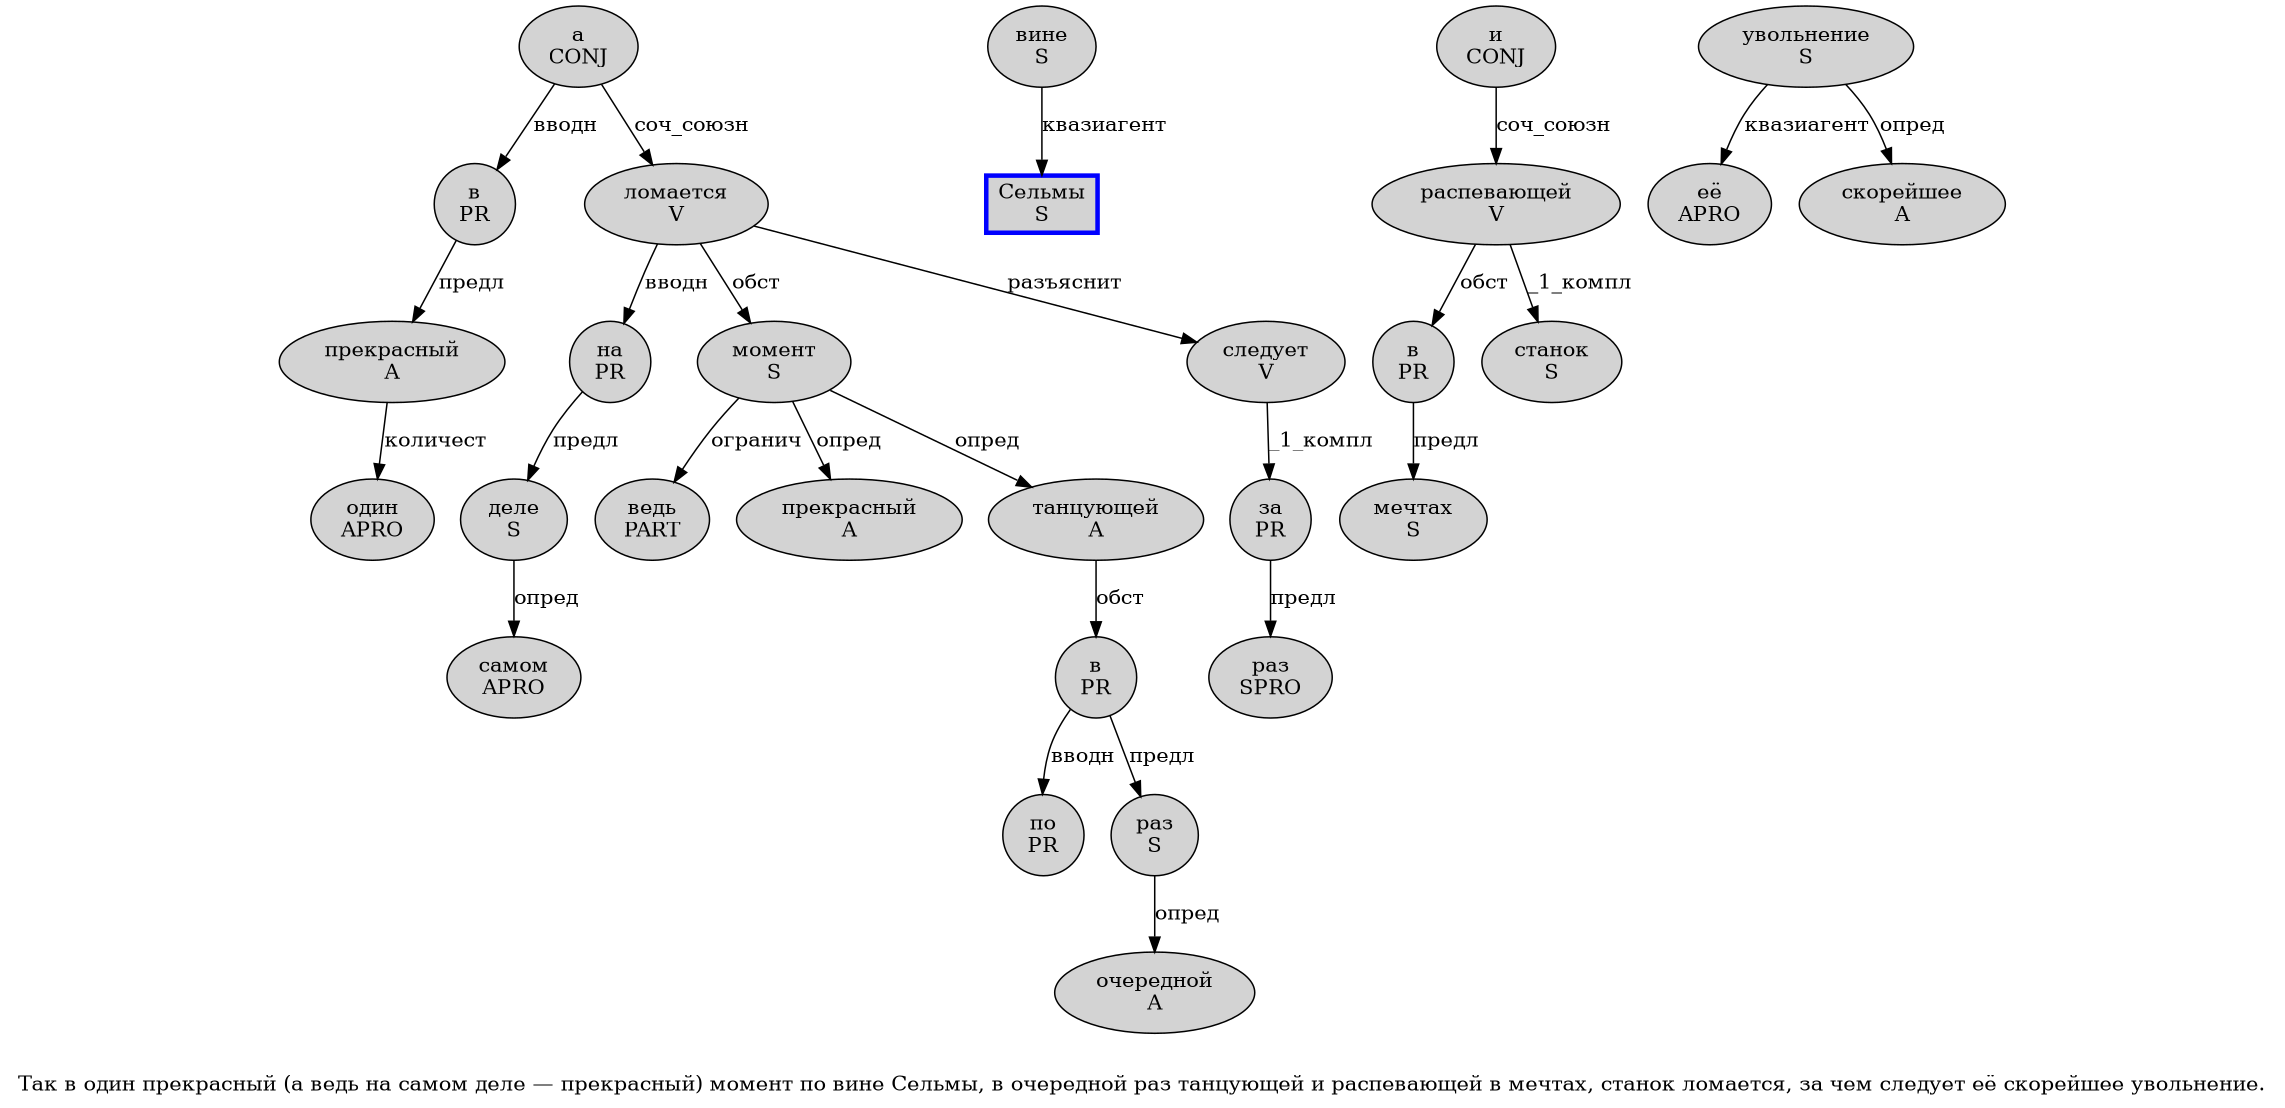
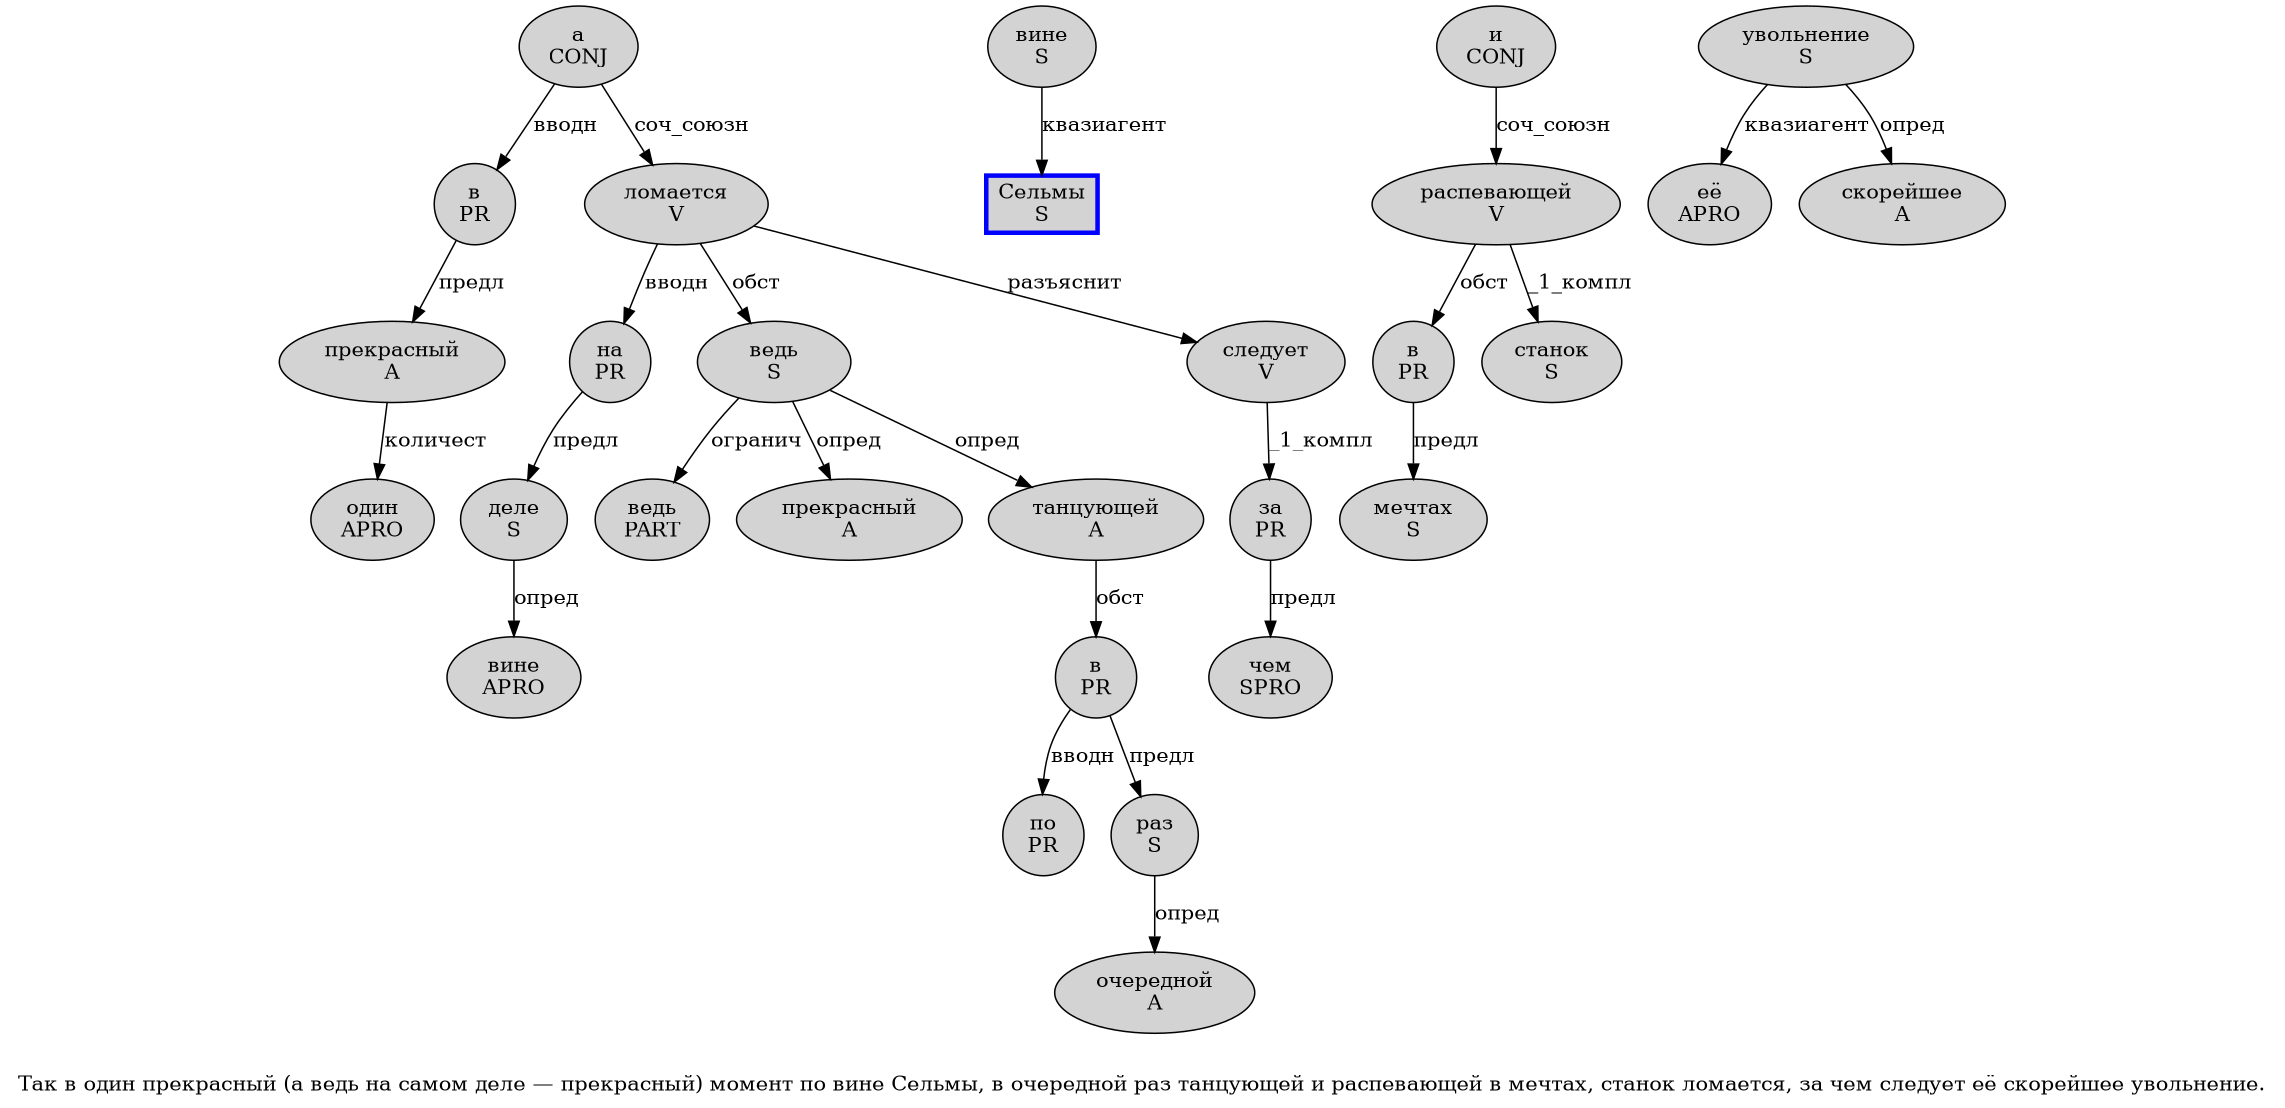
  digraph {
    label="Так в один прекрасный (а ведь на самом деле — прекрасный) момент по вине Сельмы, в очередной раз танцующей и распевающей в мечтах, станок ломается, за чем следует её скорейшее увольнение."
    node [fillcolor=lightgray penwidth=1 shape=ellipse style=filled]
    n1 [label="в\nPR"]
    n2 [label="прекрасный\nA"]
    n3 [label="один\nAPRO"]
    n4 [label="а\nCONJ"]
    n5 [label="ломается\nV"]
    n6 [label="на\nPR"]
-   n7 [label="момент\nS"]
+   n7 [label="ведь\nS"]
    n8 [label="следует\nV"]
    n9 [label="ведь\nPART"]
    n10 [label="деле\nS"]
-   n11 [label="самом\nAPRO"]
+   n11 [label="вине\nAPRO"]
    n12 [label="прекрасный\nA"]
    n13 [label="танцующей\nA"]
    n14 [label="в\nPR"]
    n15 [label="по\nPR"]
    n16 [label="вине\nS"]
    n17 [color=blue label="Сельмы\nS" penwidth=3 shape=box]
    n18 [label="раз\nS"]
    n19 [label="очередной\nA"]
    n20 [label="и\nCONJ"]
    n21 [label="распевающей\nV"]
    n22 [label="в\nPR"]
    n23 [label="станок\nS"]
    n24 [label="мечтах\nS"]
    n25 [label="за\nPR"]
-   n26 [label="раз\nSPRO"]
+   n26 [label="чем\nSPRO"]
    n27 [label="увольнение\nS"]
    n28 [label="её\nAPRO"]
    n29 [label="скорейшее\nA"]
    n1 -> n2 [label="предл"]
    n2 -> n3 [label="количест"]
    n4 -> n1 [label="вводн"]
    n4 -> n5 [label="соч_союзн"]
    n5 -> n6 [label="вводн"]
    n5 -> n7 [label="обст"]
    n5 -> n8 [label="разъяснит"]
    n6 -> n10 [label="предл"]
    n7 -> n9 [label="огранич"]
    n7 -> n12 [label="опред"]
    n7 -> n13 [label="опред"]
    n8 -> n25 [label="_1_компл"]
    n10 -> n11 [label="опред"]
    n13 -> n14 [label="обст"]
    n14 -> n15 [label="вводн"]
    n14 -> n18 [label="предл"]
    n16 -> n17 [label="квазиагент"]
    n18 -> n19 [label="опред"]
    n20 -> n21 [label="соч_союзн"]
    n21 -> n22 [label="обст"]
    n21 -> n23 [label="_1_компл"]
    n22 -> n24 [label="предл"]
    n25 -> n26 [label="предл"]
    n27 -> n28 [label="квазиагент"]
    n27 -> n29 [label="опред"]
  }
